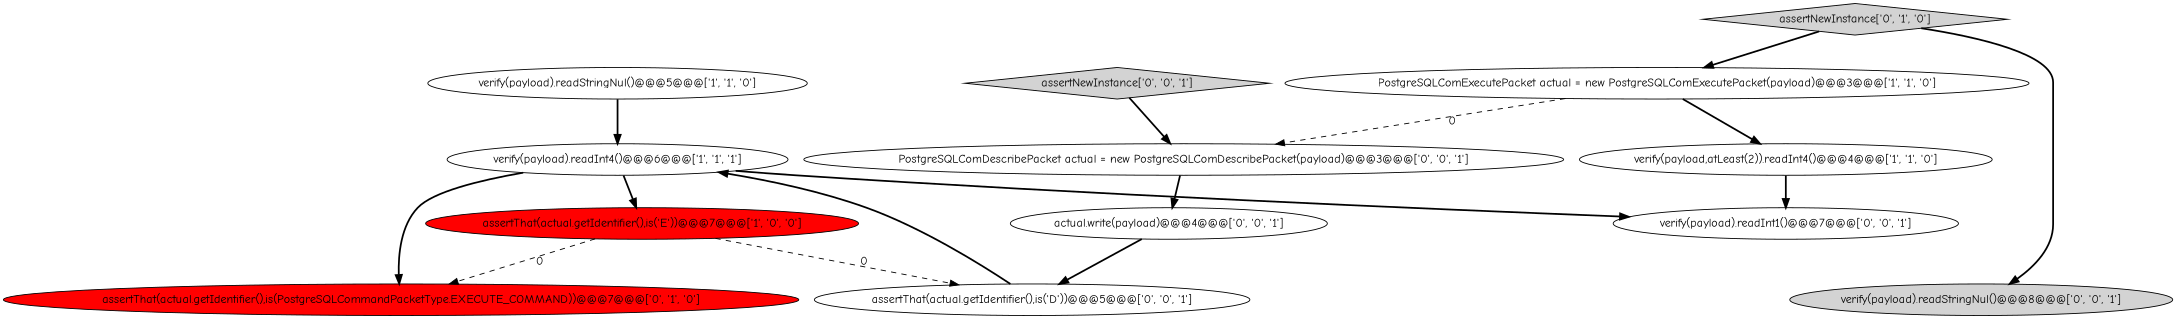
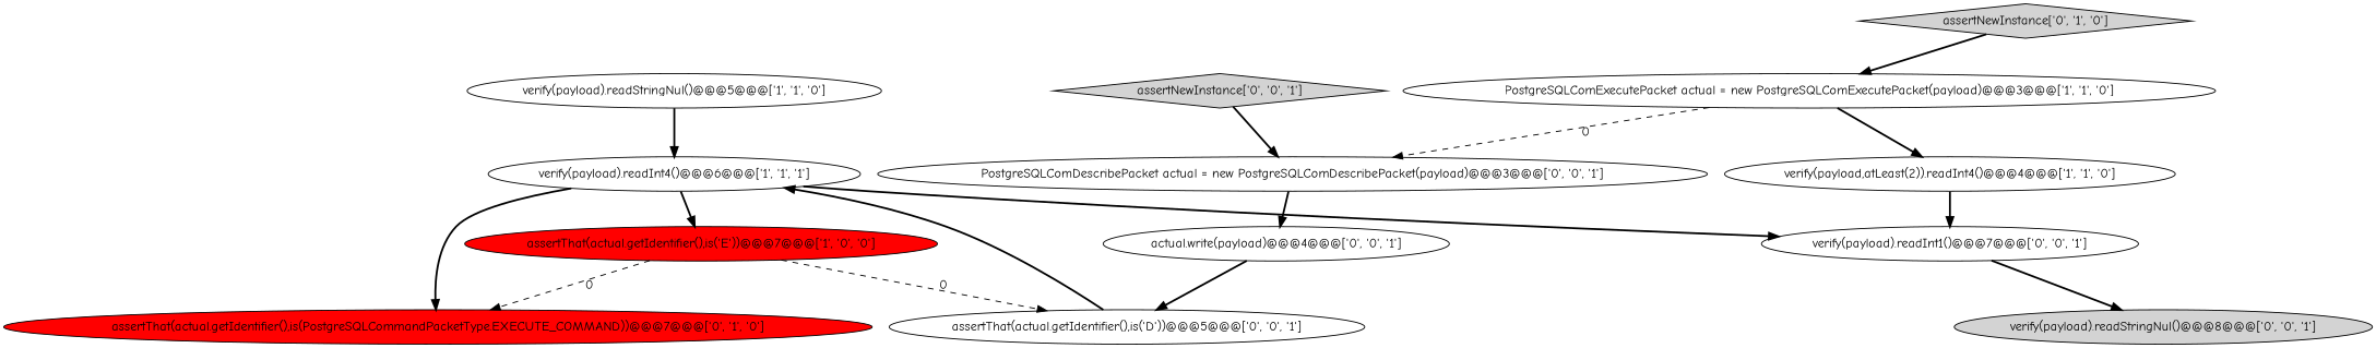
  digraph {
    fontname="Comic Neue"
    node [fillcolor=white fontname="Comic Neue" shape=ellipse style=filled]
    edge [fontname="Comic Neue" style=bold]
    n1 [label="verify(payload).readInt4()@@@6@@@['1', '1', '1']"]
    n2 [fillcolor=red label="assertThat(actual.getIdentifier(),is('E'))@@@7@@@['1', '0', '0']"]
    n3 [label="verify(payload).readInt1()@@@7@@@['0', '0', '1']"]
    n4 [fillcolor=red label="assertThat(actual.getIdentifier(),is(PostgreSQLCommandPacketType.EXECUTE_COMMAND))@@@7@@@['0', '1', '0']"]
    n5 [label="assertThat(actual.getIdentifier(),is('D'))@@@5@@@['0', '0', '1']"]
    n6 [fillcolor=lightgray label="verify(payload).readStringNul()@@@8@@@['0', '0', '1']"]
    n7 [fillcolor=lightgray label="assertNewInstance['0', '1', '0']" shape=diamond]
    n8 [label="PostgreSQLComExecutePacket actual = new PostgreSQLComExecutePacket(payload)@@@3@@@['1', '1', '0']"]
    n9 [label="PostgreSQLComDescribePacket actual = new PostgreSQLComDescribePacket(payload)@@@3@@@['0', '0', '1']"]
    n10 [label="verify(payload,atLeast(2)).readInt4()@@@4@@@['1', '1', '0']"]
    n11 [label="actual.write(payload)@@@4@@@['0', '0', '1']"]
    n12 [label="verify(payload).readStringNul()@@@5@@@['1', '1', '0']"]
    n13 [fillcolor=lightgray label="assertNewInstance['0', '0', '1']" shape=diamond]
    n1 -> n2
    n1 -> n3
    n1 -> n4
    n2 -> n4 [label=0 style=dashed]
    n2 -> n5 [label=0 style=dashed]
-   n7 -> n6
+   n3 -> n6
    n5 -> n1
    n7 -> n8
    n8 -> n9 [label=0 style=dashed]
    n8 -> n10
    n9 -> n11
    n10 -> n3
    n11 -> n5
    n12 -> n1
    n13 -> n9
  }
